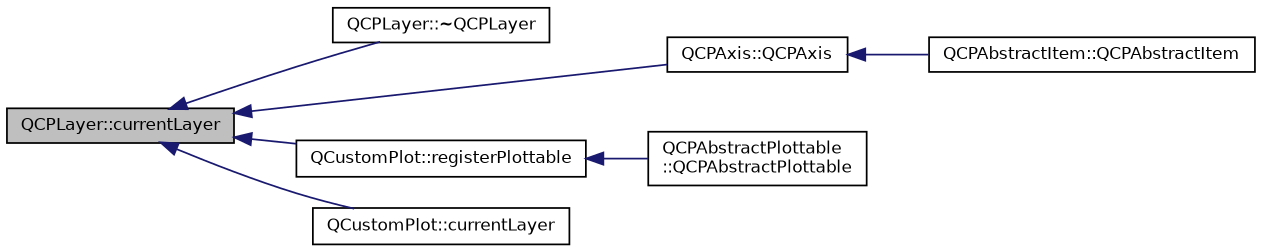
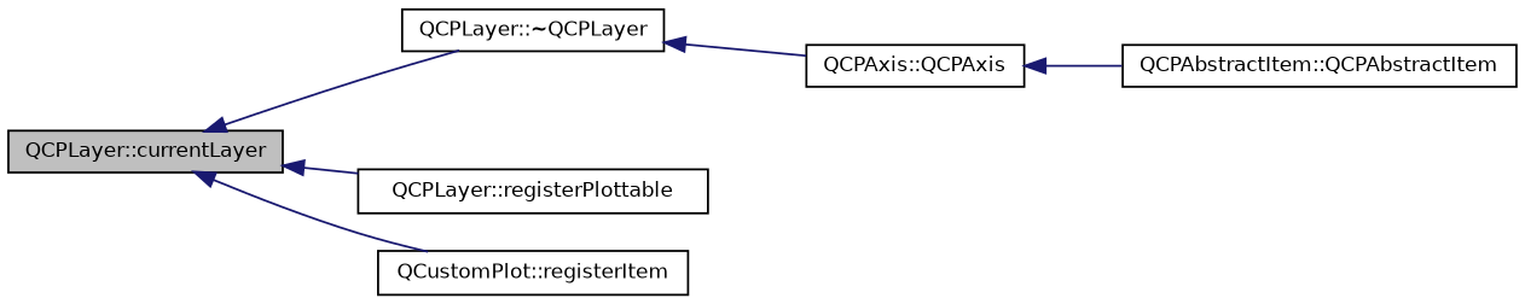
  digraph {
    rankdir=LR
    node [color=black fillcolor=white fontname=Helvetica fontsize=10 shape=record style=filled]
    edge [color=midnightblue dir=back fontname=Helvetica fontsize=10 labelfontname=Helvetica labelfontsize=10 style=solid]
    n1 [fillcolor=grey75 fontcolor=black height=0.2 label="QCPLayer::currentLayer" width=0.4]
    n2 [height=0.2 label="QCPLayer::~QCPLayer" width=0.4]
    n3 [height=0.2 label="QCPAxis::QCPAxis" width=0.4]
-   n4 [height=0.2 label="QCustomPlot::registerPlottable" width=0.4]
-   n5 [height=0.2 label="QCustomPlot::currentLayer" width=0.4]
+   n4 [height=0.2 label="QCPLayer::registerPlottable" width=0.4]
+   n5 [height=0.2 label="QCustomPlot::registerItem" width=0.4]
    n6 [height=0.2 label="QCPAbstractItem::QCPAbstractItem" width=0.4]
-   n7 [height=0.2 label="QCPAbstractPlottable\l::QCPAbstractPlottable" width=0.4]
    n1 -> n2
-   n1 -> n3
+   n2 -> n3
    n1 -> n4
    n1 -> n5
    n3 -> n6
-   n4 -> n7
  }
